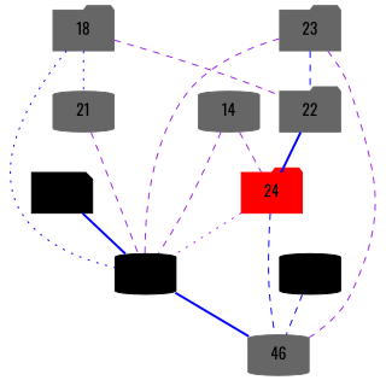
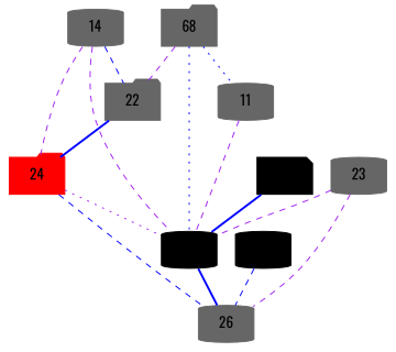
  graph {
    fontname=Oswald
    node [color=gray40 fontname=Oswald shape=cylinder style=filled]
    edge [color=blue fontname=Oswald style=dashed weight=1.0]
    7 [color=black shape=note]
    25 [color=black]
-   26 [label=46]
+   26
    14
    22 [shape=folder]
    24 [color=red shape=folder]
-   18 [shape=folder]
-   21
+   18 [shape=folder label=68]
+   21 [label=11]
    20 [color=black]
-   23 [shape=folder]
+   23
    7 -- 25 [style=bold]
    25 -- 26 [style=bold]
    14 -- 25 [color=purple]
-   23 -- 22 [weight=2.0]
+   14 -- 22 [weight=2.0]
    14 -- 24 [color=purple]
    22 -- 24 [style=bold]
    24 -- 25 [color=purple style=dotted]
    24 -- 26
    18 -- 25 [style=dotted weight=2.0]
    18 -- 22 [color=purple]
    18 -- 21 [style=dotted weight=2.0]
    21 -- 25 [color=purple]
    20 -- 26
    23 -- 25 [color=purple]
    23 -- 26 [color=purple]
  }
